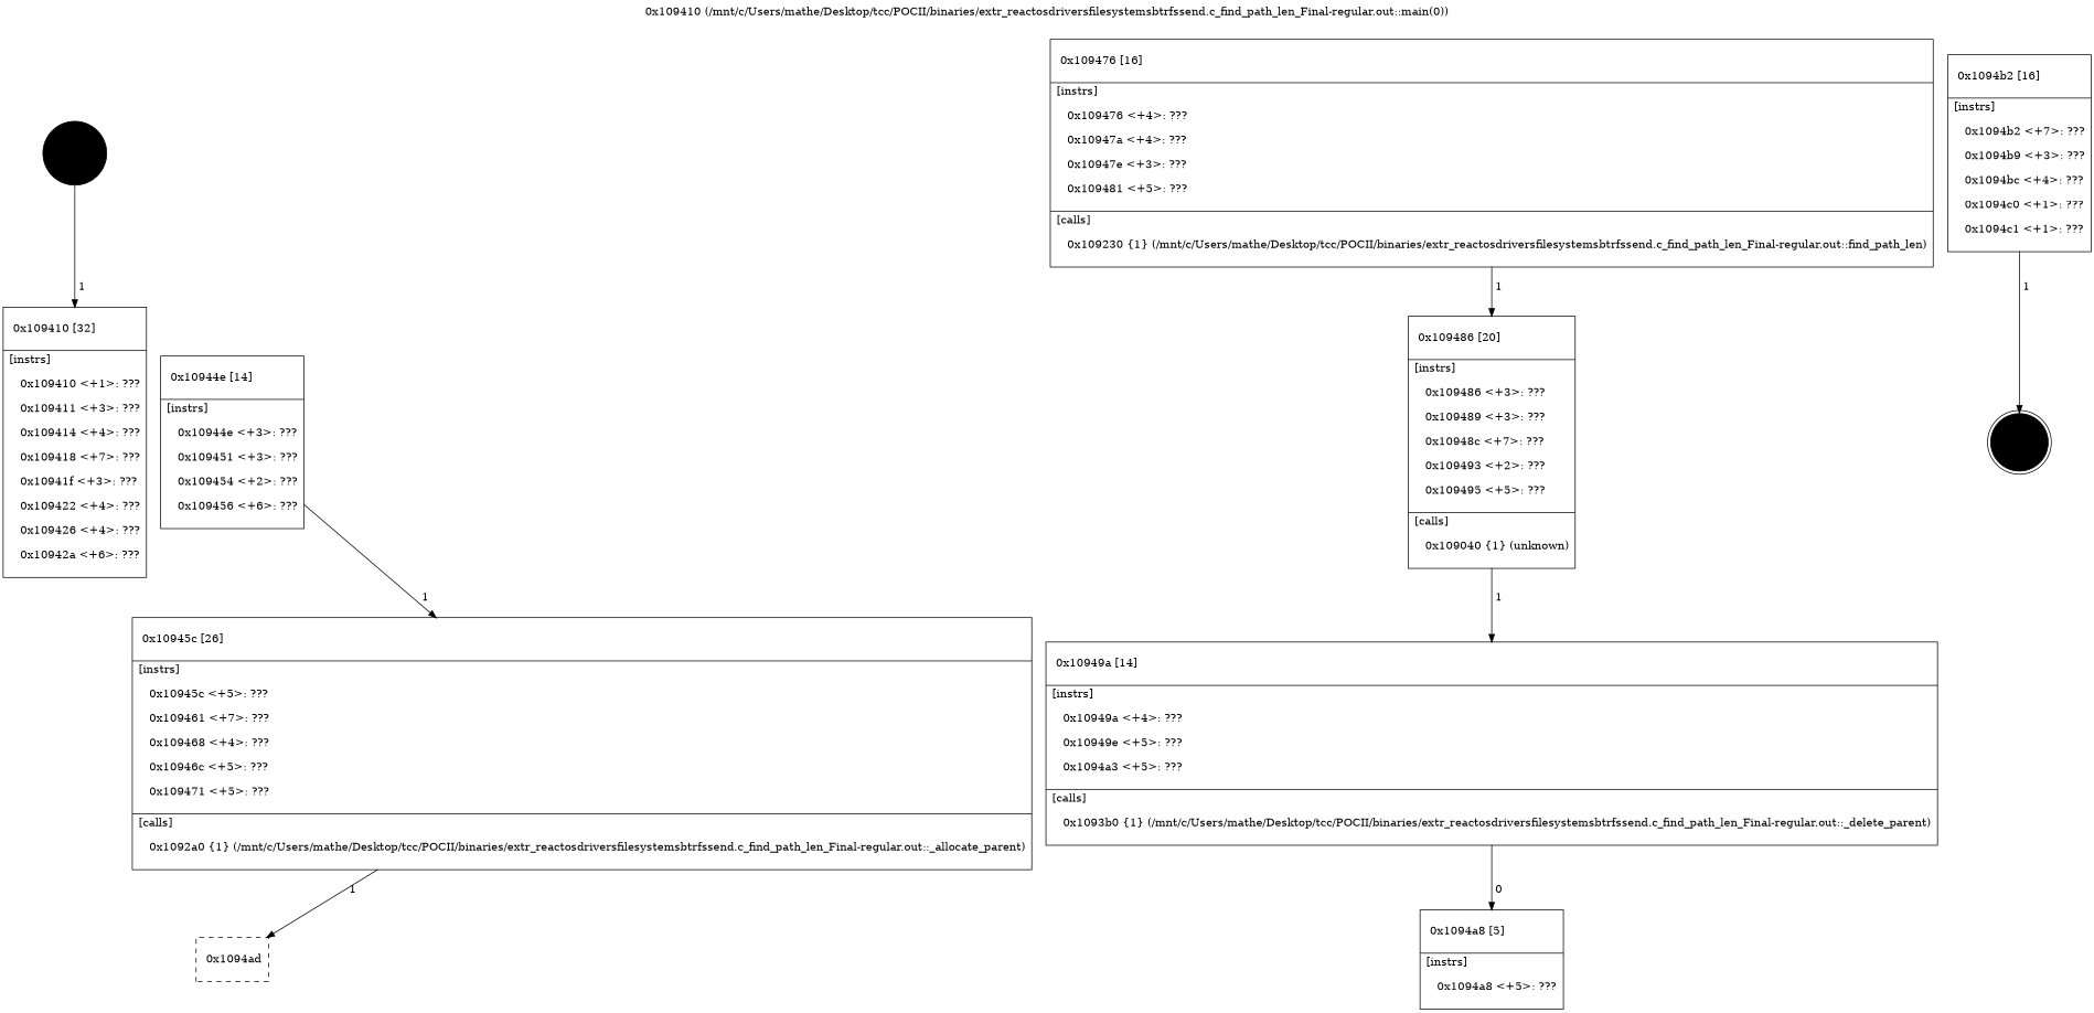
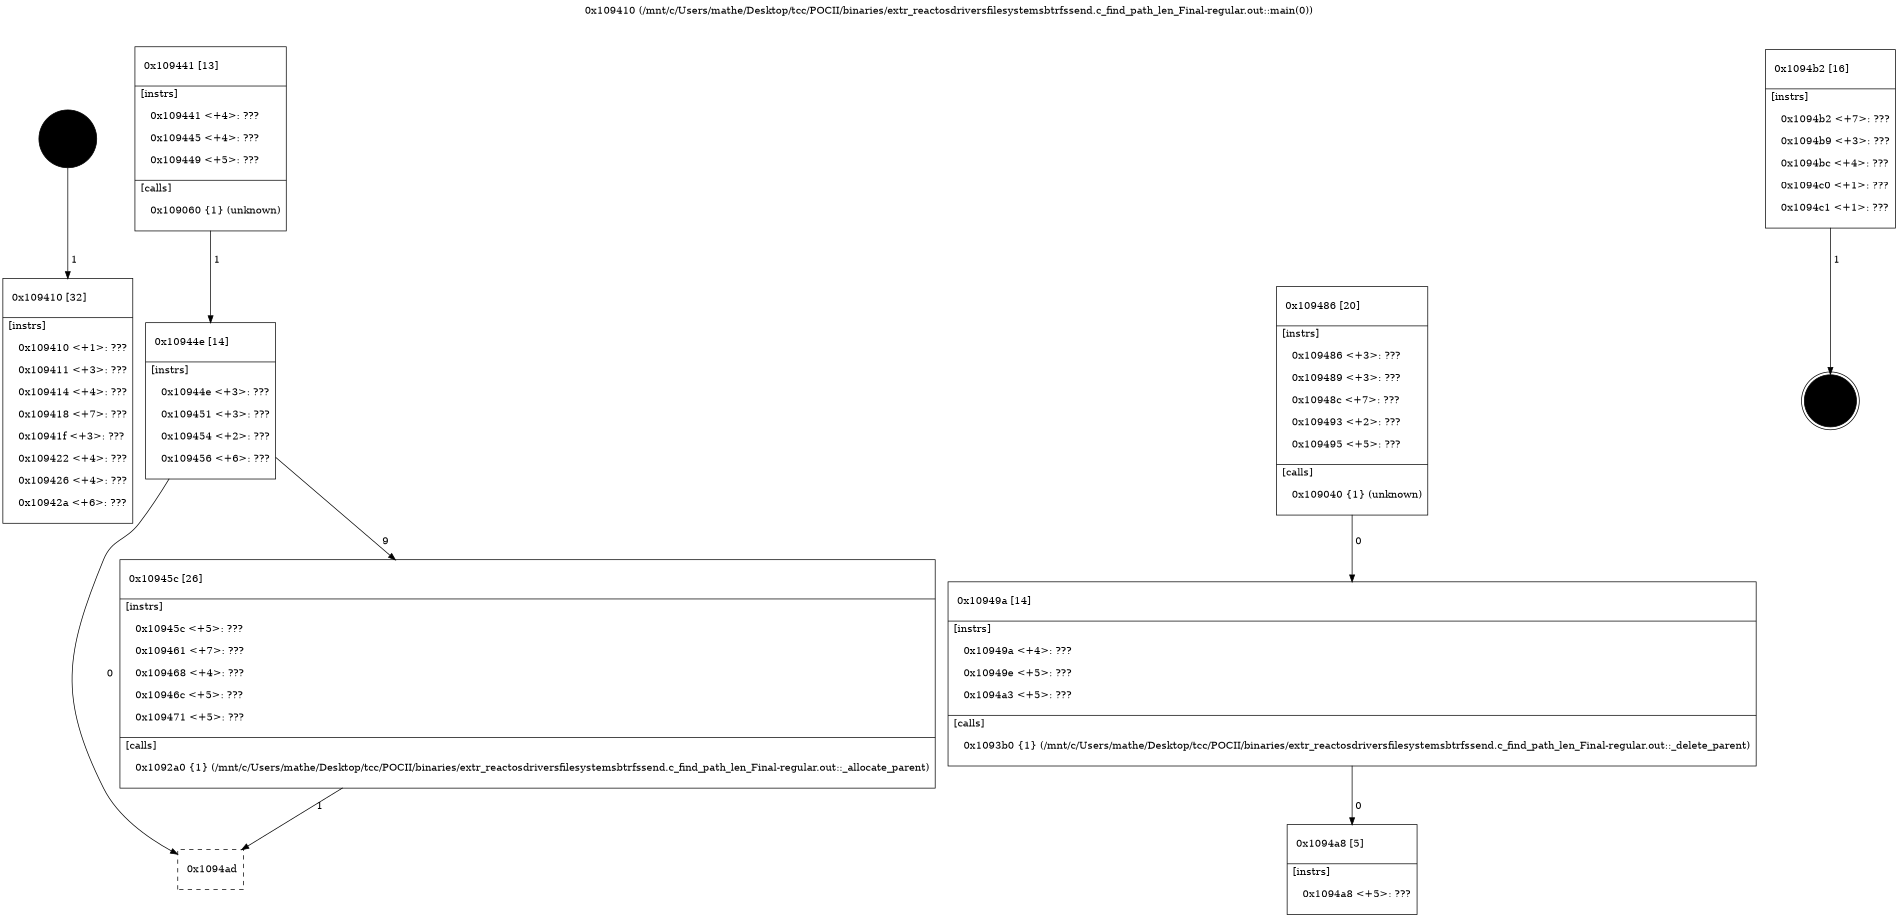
  digraph {
    label="0x109410 (/mnt/c/Users/mathe/Desktop/tcc/POCII/binaries/extr_reactosdriversfilesystemsbtrfssend.c_find_path_len_Final-regular.out::main(0))"
    labelloc=t
    node [shape=record]
    Entry [fillcolor=black height=0.3 shape=circle style=filled width=0.3]
    n2 [label="{\n     0x109410 [32]\l\n     | [instrs]\l\n     &nbsp;&nbsp;0x109410 \<+1\>: ???\l\n     &nbsp;&nbsp;0x109411 \<+3\>: ???\l\n     &nbsp;&nbsp;0x109414 \<+4\>: ???\l\n     &nbsp;&nbsp;0x109418 \<+7\>: ???\l\n     &nbsp;&nbsp;0x10941f \<+3\>: ???\l\n     &nbsp;&nbsp;0x109422 \<+4\>: ???\l\n     &nbsp;&nbsp;0x109426 \<+4\>: ???\l\n     &nbsp;&nbsp;0x10942a \<+6\>: ???\l\n  }"]
+   n3 [label="{\n     0x109441 [13]\l\n     | [instrs]\l\n     &nbsp;&nbsp;0x109441 \<+4\>: ???\l\n     &nbsp;&nbsp;0x109445 \<+4\>: ???\l\n     &nbsp;&nbsp;0x109449 \<+5\>: ???\l\n     | [calls]\l\n     &nbsp;&nbsp;0x109060 \{1\} (unknown)\l\n  }"]
    n4 [label="{\n     0x10944e [14]\l\n     | [instrs]\l\n     &nbsp;&nbsp;0x10944e \<+3\>: ???\l\n     &nbsp;&nbsp;0x109451 \<+3\>: ???\l\n     &nbsp;&nbsp;0x109454 \<+2\>: ???\l\n     &nbsp;&nbsp;0x109456 \<+6\>: ???\l\n  }"]
    n5 [label="{\n     0x1094ad\l\n  }" style=dashed]
    n6 [label="{\n     0x10945c [26]\l\n     | [instrs]\l\n     &nbsp;&nbsp;0x10945c \<+5\>: ???\l\n     &nbsp;&nbsp;0x109461 \<+7\>: ???\l\n     &nbsp;&nbsp;0x109468 \<+4\>: ???\l\n     &nbsp;&nbsp;0x10946c \<+5\>: ???\l\n     &nbsp;&nbsp;0x109471 \<+5\>: ???\l\n     | [calls]\l\n     &nbsp;&nbsp;0x1092a0 \{1\} (/mnt/c/Users/mathe/Desktop/tcc/POCII/binaries/extr_reactosdriversfilesystemsbtrfssend.c_find_path_len_Final-regular.out::_allocate_parent)\l\n  }"]
-   n7 [label="{\n     0x109476 [16]\l\n     | [instrs]\l\n     &nbsp;&nbsp;0x109476 \<+4\>: ???\l\n     &nbsp;&nbsp;0x10947a \<+4\>: ???\l\n     &nbsp;&nbsp;0x10947e \<+3\>: ???\l\n     &nbsp;&nbsp;0x109481 \<+5\>: ???\l\n     | [calls]\l\n     &nbsp;&nbsp;0x109230 \{1\} (/mnt/c/Users/mathe/Desktop/tcc/POCII/binaries/extr_reactosdriversfilesystemsbtrfssend.c_find_path_len_Final-regular.out::find_path_len)\l\n  }"]
    n8 [label="{\n     0x109486 [20]\l\n     | [instrs]\l\n     &nbsp;&nbsp;0x109486 \<+3\>: ???\l\n     &nbsp;&nbsp;0x109489 \<+3\>: ???\l\n     &nbsp;&nbsp;0x10948c \<+7\>: ???\l\n     &nbsp;&nbsp;0x109493 \<+2\>: ???\l\n     &nbsp;&nbsp;0x109495 \<+5\>: ???\l\n     | [calls]\l\n     &nbsp;&nbsp;0x109040 \{1\} (unknown)\l\n  }"]
    Exit [fillcolor=black height=0.3 peripheries=2 shape=circle style=filled width=0.3]
    n10 [label="{\n     0x10949a [14]\l\n     | [instrs]\l\n     &nbsp;&nbsp;0x10949a \<+4\>: ???\l\n     &nbsp;&nbsp;0x10949e \<+5\>: ???\l\n     &nbsp;&nbsp;0x1094a3 \<+5\>: ???\l\n     | [calls]\l\n     &nbsp;&nbsp;0x1093b0 \{1\} (/mnt/c/Users/mathe/Desktop/tcc/POCII/binaries/extr_reactosdriversfilesystemsbtrfssend.c_find_path_len_Final-regular.out::_delete_parent)\l\n  }"]
    n11 [label="{\n     0x1094a8 [5]\l\n     | [instrs]\l\n     &nbsp;&nbsp;0x1094a8 \<+5\>: ???\l\n  }"]
    n12 [label="{\n     0x1094b2 [16]\l\n     | [instrs]\l\n     &nbsp;&nbsp;0x1094b2 \<+7\>: ???\l\n     &nbsp;&nbsp;0x1094b9 \<+3\>: ???\l\n     &nbsp;&nbsp;0x1094bc \<+4\>: ???\l\n     &nbsp;&nbsp;0x1094c0 \<+1\>: ???\l\n     &nbsp;&nbsp;0x1094c1 \<+1\>: ???\l\n  }"]
    Entry -> n2 [label=" 1"]
-   n4 -> n6 [label=" 1"]
+   n3 -> n4 [label=" 1"]
+   n4 -> n5 [label=" 0"]
+   n4 -> n6 [label=" 9"]
    n6 -> n5 [label=" 1"]
-   n7 -> n8 [label=" 1"]
-   n8 -> n10 [label=" 1"]
+   n8 -> n10 [label=" 0"]
    n10 -> n11 [label=" 0"]
    n12 -> Exit [label=" 1"]
  }
